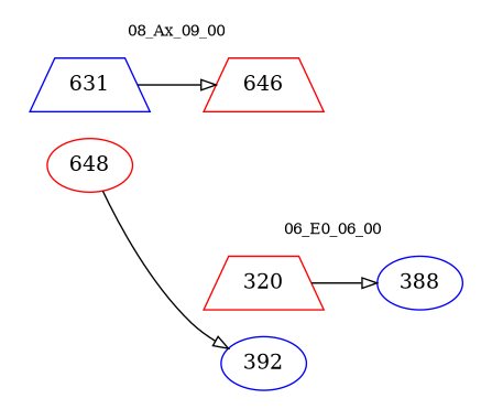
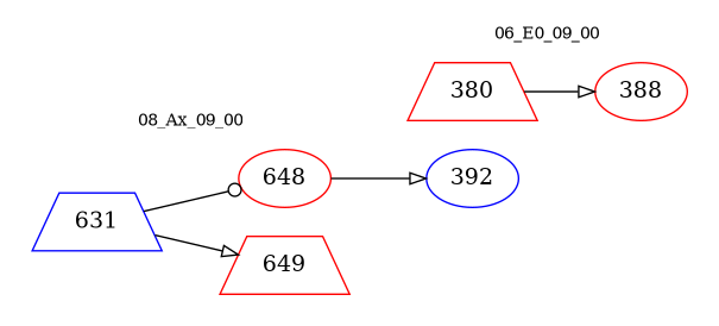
  digraph {
    rankdir=LR
    node [color=blue shape=trapezium]
    edge [arrowhead=onormal color=black]
    n1 [label=631]
-   n2 [color=red label=646]
+   n2 [color=red label=649]
    n3 [color=red label=648 shape=ellipse]
-   n4 [color=red label=320]
-   n5 [label=388 shape=ellipse]
+   n4 [color=red label=380]
+   n5 [color=red label=388 shape=ellipse]
    n6 [label=392 shape=ellipse]
    subgraph cluster_1 {
      color=white
      fontsize=10
      label="08_Ax_09_00"
      n1
      n2
      n3
    }
    subgraph cluster_2 {
      color=white
      fontsize=10
-     label="06_E0_06_00"
+     label="06_E0_09_00"
      n4
      n5
      n6
    }
    n1 -> n2
+   n1 -> n3 [arrowhead=odot]
    n3 -> n6
    n4 -> n5
  }
